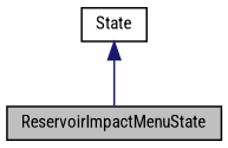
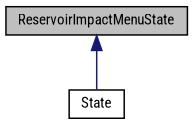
  digraph {
    fontname="Roboto Condensed"
    node [color=black fontname="Roboto Condensed" fontsize=10 shape=record style=filled]
    n1 [fillcolor=grey75 fontcolor=black height=0.2 label=ReservoirImpactMenuState width=0.4]
    n2 [fillcolor=white height=0.2 label=State width=0.4]
-   n2 -> n1 [color=midnightblue dir=back fontname="Roboto Condensed" fontsize=10 labelfontname=Helvetica labelfontsize=10 style=solid]
+   n1 -> n2 [color=midnightblue dir=back fontname="Roboto Condensed" fontsize=10 labelfontname=Helvetica labelfontsize=10 style=solid]
  }
